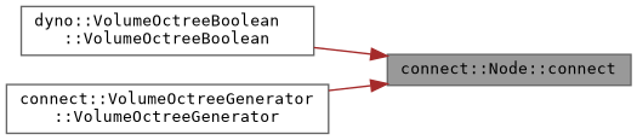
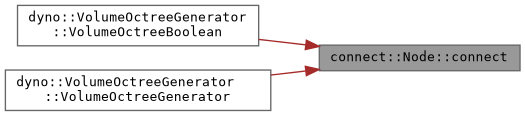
  digraph {
    fontname="DejaVu Sans Mono"
    rankdir=RL
    node [color=grey40 fillcolor=white fontname="DejaVu Sans Mono" fontsize=10 shape=box style=filled]
    edge [color=brown dir=back fontname="DejaVu Sans Mono" fontsize=10 labelfontname=Helvetica labelfontsize=10 style=solid]
    n1 [color=gray40 fillcolor=grey60 fontcolor=black height=0.2 label="connect::Node::connect" width=0.4]
-   n2 [height=0.2 label="dyno::VolumeOctreeBoolean\l::VolumeOctreeBoolean" width=0.4]
-   n3 [height=0.2 label="connect::VolumeOctreeGenerator\l::VolumeOctreeGenerator" width=0.4]
+   n2 [height=0.2 label="dyno::VolumeOctreeGenerator\l::VolumeOctreeBoolean" width=0.4]
+   n3 [height=0.2 label="dyno::VolumeOctreeGenerator\l::VolumeOctreeGenerator" width=0.4]
    n1 -> n2
    n1 -> n3
  }
